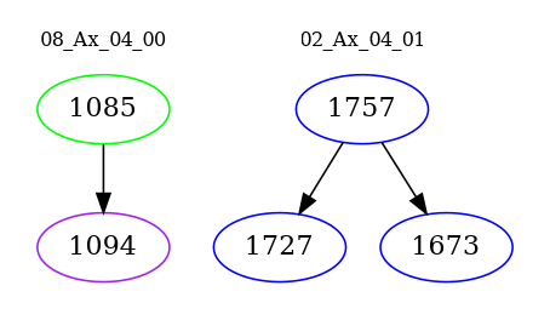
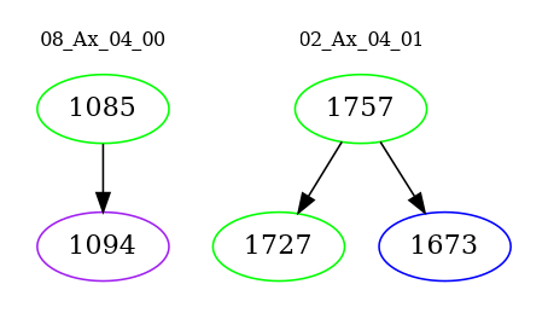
  digraph {
    node [color=green]
    edge [color=black]
    n1 [label=1085]
    n2 [color=purple label=1094]
-   n3 [color=blue label=1757]
-   n4 [color=blue label=1727]
+   n3 [label=1757]
+   n4 [label=1727]
    n5 [color=blue label=1673]
    subgraph cluster_1 {
      color=white
      fontsize=10
      label="08_Ax_04_00"
      n1
      n2
    }
    subgraph cluster_2 {
      color=white
      fontsize=10
      label="02_Ax_04_01"
      n3
      n4
      n5
    }
    n1 -> n2
    n3 -> n4
    n3 -> n5
  }
